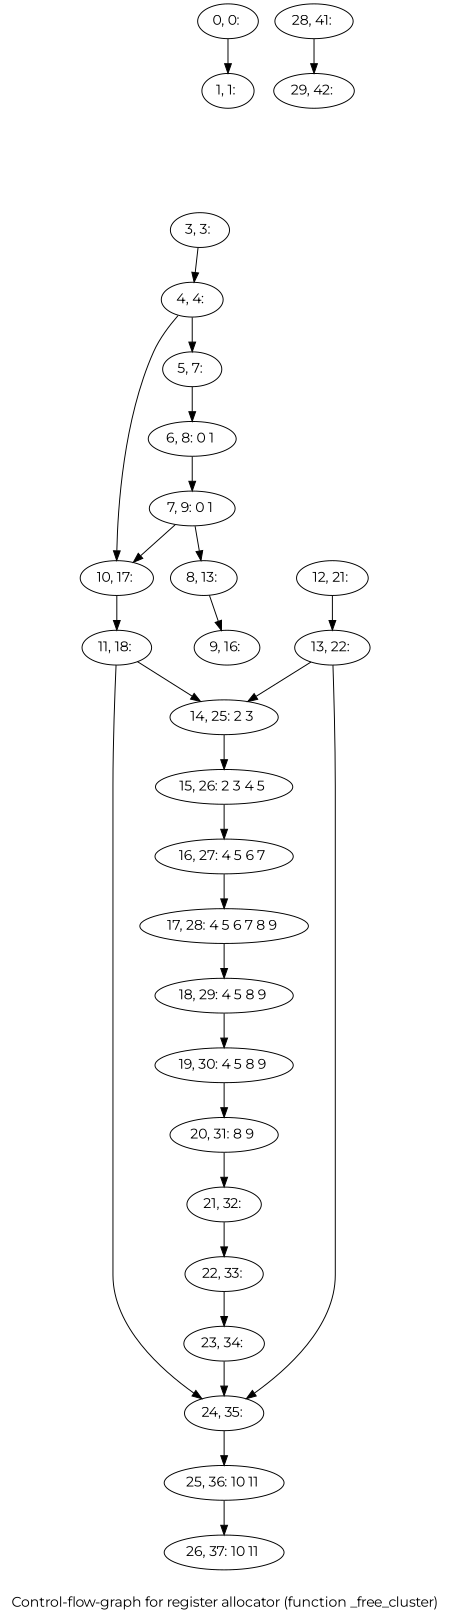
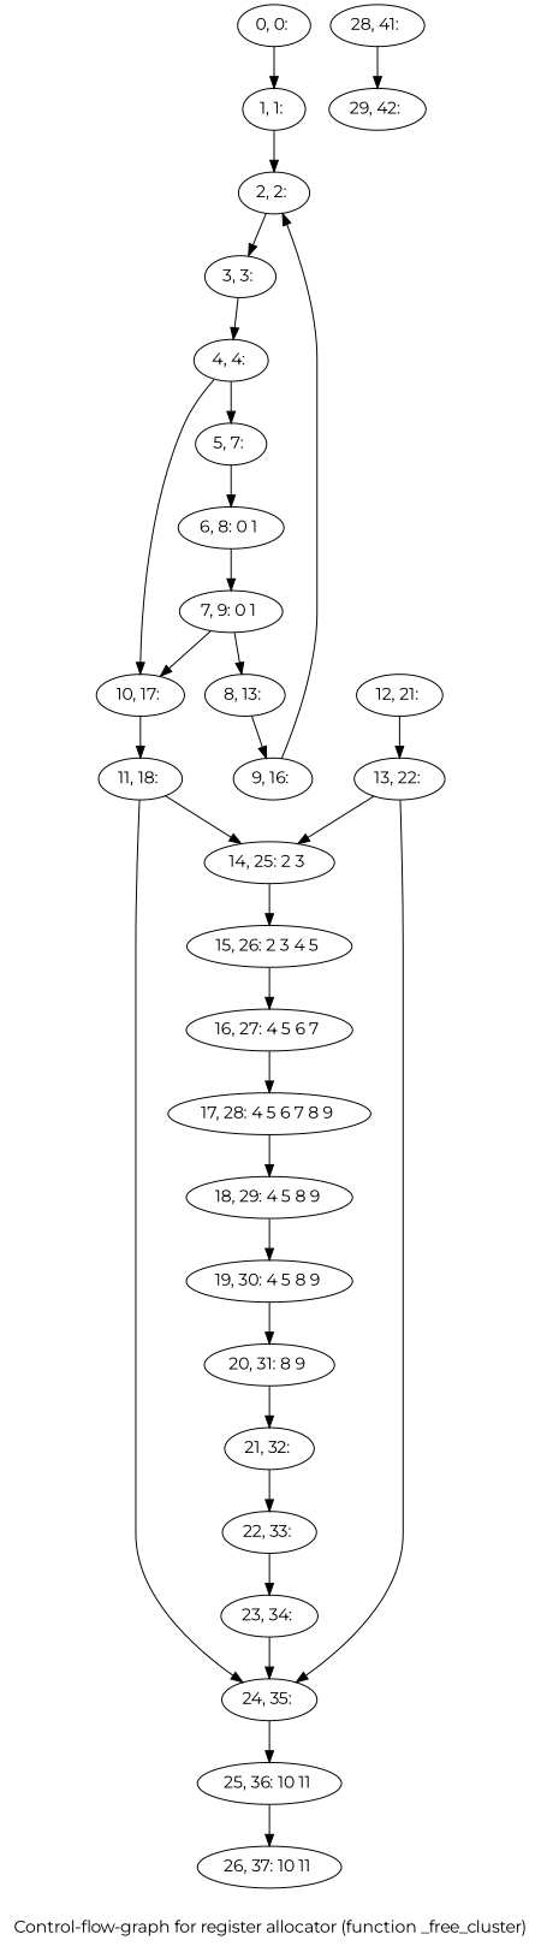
  digraph {
    fontname=Montserrat
    label="Control-flow-graph for register allocator (function _free_cluster)"
    node [fontname=Montserrat]
    edge [fontname=Montserrat]
    n1 [label="0, 0: "]
    n2 [label="1, 1: "]
+   n3 [label="2, 2: "]
    n4 [label="3, 3: "]
    n5 [label="4, 4: "]
    n6 [label="5, 7: "]
    n7 [label="10, 17: "]
    n8 [label="6, 8: 0 1 "]
    n9 [label="11, 18: "]
    n10 [label="7, 9: 0 1 "]
    n11 [label="8, 13: "]
    n12 [label="9, 16: "]
    n13 [label="24, 35: "]
    n14 [label="14, 25: 2 3 "]
    n15 [label="12, 21: "]
    n16 [label="13, 22: "]
    n17 [label="25, 36: 10 11 "]
    n18 [label="15, 26: 2 3 4 5 "]
    n19 [label="16, 27: 4 5 6 7 "]
    n20 [label="17, 28: 4 5 6 7 8 9 "]
    n21 [label="18, 29: 4 5 8 9 "]
    n22 [label="19, 30: 4 5 8 9 "]
    n23 [label="20, 31: 8 9 "]
    n24 [label="21, 32: "]
    n25 [label="22, 33: "]
    n26 [label="23, 34: "]
    n27 [label="26, 37: 10 11 "]
    n28 [label="28, 41: "]
    n29 [label="29, 42: "]
    n1 -> n2
+   n2 -> n3
+   n3 -> n4
    n4 -> n5
    n5 -> n6
    n5 -> n7
    n6 -> n8
    n7 -> n9
    n8 -> n10
    n9 -> n13
    n9 -> n14
    n10 -> n7
    n10 -> n11
    n11 -> n12
+   n12 -> n3
    n13 -> n17
    n14 -> n18
    n15 -> n16
    n16 -> n13
    n16 -> n14
    n17 -> n27
    n18 -> n19
    n19 -> n20
    n20 -> n21
    n21 -> n22
    n22 -> n23
    n23 -> n24
    n24 -> n25
    n25 -> n26
    n26 -> n13
    n28 -> n29
  }
